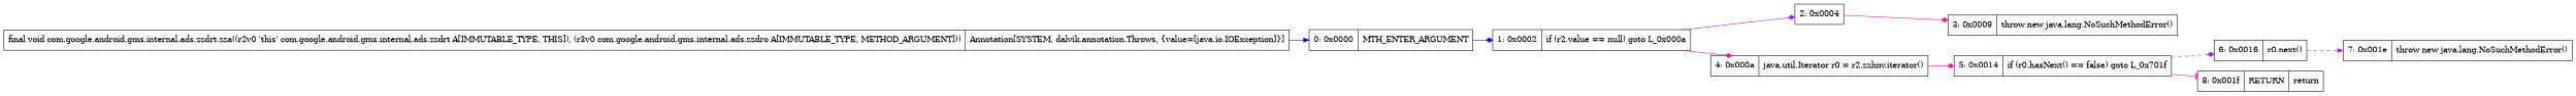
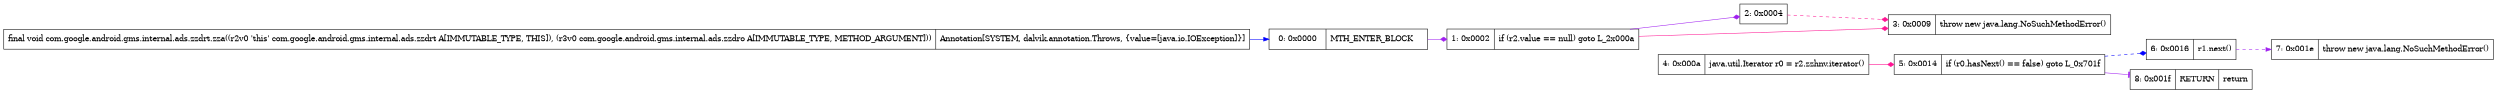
  digraph {
    rankdir=LR
    node [shape=record]
    edge [arrowhead=diamond color=deeppink]
-   n1 [label="{0\:\ 0x0000|MTH_ENTER_ARGUMENT\l}"]
-   n2 [label="{1\:\ 0x0002|if (r2.value == null) goto L_0x000a\l}"]
+   n1 [label="{0\:\ 0x0000|MTH_ENTER_BLOCK\l}"]
+   n2 [label="{1\:\ 0x0002|if (r2.value == null) goto L_2x000a\l}"]
    n3 [label="{2\:\ 0x0004}"]
    n4 [label="{4\:\ 0x000a|java.util.Iterator r0 = r2.zzhnv.iterator()\l}"]
    n5 [label="{3\:\ 0x0009|throw new java.lang.NoSuchMethodError()\l}"]
    n6 [label="{5\:\ 0x0014|if (r0.hasNext() == false) goto L_0x701f\l}"]
-   n7 [label="{6\:\ 0x0016|r0.next()\l}"]
+   n7 [label="{6\:\ 0x0016|r1.next()\l}"]
    n8 [label="{8\:\ 0x001f|RETURN\l|return\l}"]
    n9 [label="{7\:\ 0x001e|throw new java.lang.NoSuchMethodError()\l}"]
    n10 [label="{final void com.google.android.gms.internal.ads.zzdrt.zza((r2v0 'this' com.google.android.gms.internal.ads.zzdrt A[IMMUTABLE_TYPE, THIS]), (r3v0 com.google.android.gms.internal.ads.zzdro A[IMMUTABLE_TYPE, METHOD_ARGUMENT]))  | Annotation[SYSTEM, dalvik.annotation.Throws, \{value=[java.io.IOException]\}]\l}"]
-   n1 -> n2 [color=blue]
+   n1 -> n2 [color=purple]
    n2 -> n3 [color=purple style=solid]
-   n2 -> n4
-   n3 -> n5
+   n2 -> n5
+   n3 -> n5 [style=dashed]
    n4 -> n6
-   n6 -> n7 [color=purple style=dashed]
-   n6 -> n8 [arrowhead=tee]
+   n6 -> n7 [color=blue style=dashed]
+   n6 -> n8 [arrowhead=tee color=purple]
    n7 -> n9 [arrowhead=normal color=purple style=dashed]
    n10 -> n1 [arrowhead=normal color=blue]
  }
